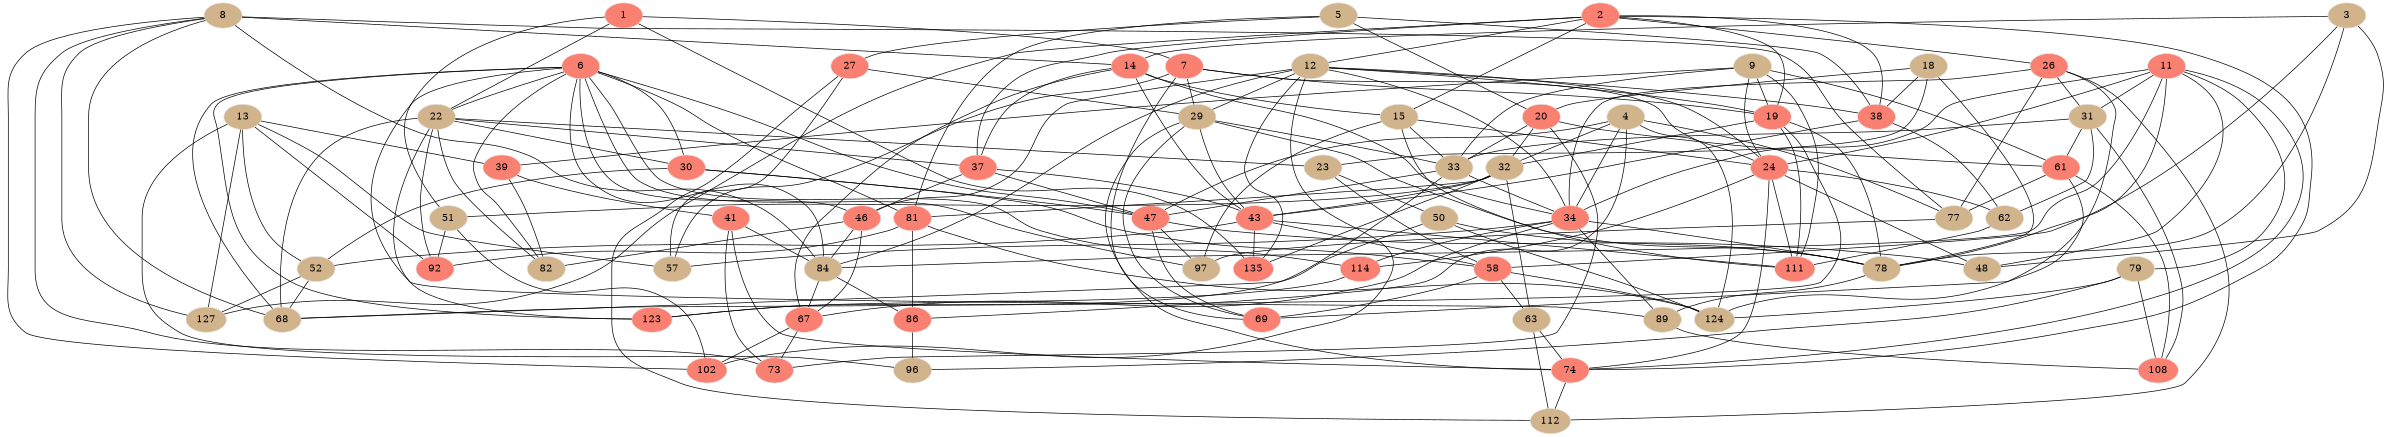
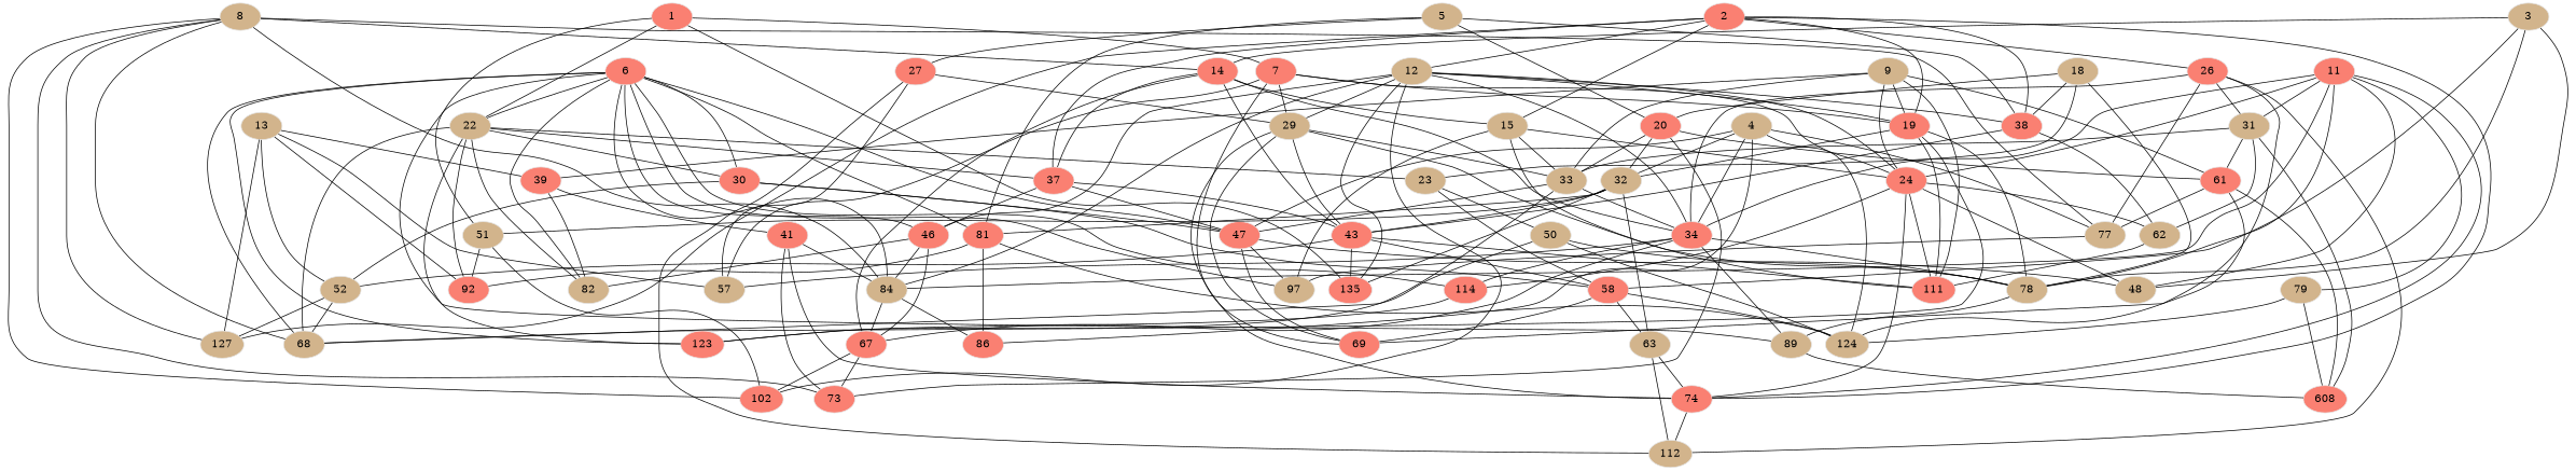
  graph {
    node [color=gray90 fillcolor=salmon style=filled]
    7 [super="+21"]
    19 [super="+55"]
    24 [super="+83+25+84"]
    29 [fillcolor=tan super="+71"]
    57 [fillcolor=tan]
    69 [super="+126"]
    1
    22 [fillcolor=tan super="+129+28+90"]
    51 [fillcolor=tan]
    135
    37 [super="+59+134"]
    30 [super="+101"]
    68 [fillcolor=tan super="+130"]
    82 [fillcolor=tan]
    123
    92
    23 [fillcolor=tan]
    102
    2 [super="+76+35"]
    12 [fillcolor=tan super="+36+103+119"]
    15 [fillcolor=tan super="+16"]
    26 [super="+40"]
    38 [super="+120"]
    74 [super="+133"]
    127 [fillcolor=tan]
    34 [super="+106+85"]
    46 [super="+110"]
    n28 [fillcolor=tan label=84 super="+66"]
    97 [fillcolor=tan]
    33 [fillcolor=tan super="+125+49"]
    111 [super="+128"]
    78 [fillcolor=tan super="+93+98"]
    32 [fillcolor=tan super="+117+60"]
    77 [fillcolor=tan super="+122"]
    31 [fillcolor=tan super="+44"]
    112 [fillcolor=tan]
    47 [super="+80+54"]
    43 [super="+109+65+88"]
    62 [fillcolor=tan]
    14 [super="+70+75"]
    67 [super="+118"]
    3 [fillcolor=tan]
    48 [fillcolor=tan]
    58 [super="+100+132"]
    124 [fillcolor=tan super="+131"]
    63 [fillcolor=tan]
    89 [fillcolor=tan]
    4 [fillcolor=tan super="+113"]
    86
    81 [super="+138"]
    114
-   96 [fillcolor=tan]
    20 [super="+42"]
    73
    61 [super="+91"]
    5 [fillcolor=tan]
    27
    6 [super="+56+72+45"]
    52 [fillcolor=tan super="+87"]
-   108
+   108 [label=608]
    8 [fillcolor=tan super="+10"]
    9 [fillcolor=tan super="+53"]
    39
    41
    11 [super="+105+104"]
    79 [fillcolor=tan]
    13 [fillcolor=tan super="+115"]
    18 [fillcolor=tan]
    50 [fillcolor=tan]
    7 -- 19
    7 -- 24
    7 -- 29
    7 -- 57
    7 -- 69
    19 -- 68
    19 -- 111
    19 -- 78
    19 -- 32
    24 -- 74
    24 -- 111
    24 -- 62
    24 -- 48
    24 -- 114
    29 -- 69
    29 -- 74
    29 -- 33
    29 -- 78
    29 -- 43
    1 -- 7
    1 -- 22
    1 -- 51
    1 -- 135
    22 -- 37
    22 -- 30 [weight=2]
    22 -- 68
    22 -- 82
    22 -- 123
    22 -- 92
    22 -- 23
    51 -- 92
    51 -- 102
    37 -- 46
    37 -- 47
    37 -- 43
    30 -- 47
    30 -- 58
    30 -- 52
    23 -- 58
    23 -- 50
    2 -- 19
    2 -- 37
    2 -- 12
    2 -- 15
    2 -- 26
    2 -- 38
    2 -- 74
    2 -- 127
    12 -- 19
    12 -- 24
    12 -- 29
    12 -- 135
    12 -- 102
    12 -- 38
    12 -- 34
    12 -- 46
    12 -- n28
    15 -- 24
    15 -- 97
    15 -- 33
    15 -- 111
    26 -- 69
    26 -- 34
    26 -- 77
    26 -- 31
    26 -- 112
    38 -- 43
    38 -- 62
    74 -- 112
    34 -- 57
    34 -- 78
    34 -- 67
    34 -- 89
    34 -- 114
    46 -- 82
    46 -- n28
    46 -- 67
    n28 -- 67
    n28 -- 86
    33 -- 123
    33 -- 34
    33 -- 47
    78 -- 89
    32 -- 51
    32 -- 135
    32 -- 43
    32 -- 63
    32 -- 81
    77 -- 97
    31 -- 33
    31 -- 62
    31 -- 61
    31 -- 108
    47 -- 69
    47 -- 97
    47 -- 48
    43 -- 135
    43 -- 111
    43 -- 58
    43 -- 52 [weight=2]
    62 -- 111
    14 -- 37
    14 -- 15
    14 -- 34 [weight=2]
    14 -- 43
    14 -- 67
    67 -- 102
    67 -- 73
    3 -- 78
    3 -- 14
    3 -- 48
    3 -- 58
    58 -- 69 [weight=2]
    58 -- 124
    58 -- 63
    63 -- 74
    63 -- 112
    89 -- 108
    4 -- 34
    4 -- 32
    4 -- 77
    4 -- 47
    4 -- 124
    4 -- 86
-   86 -- 96
    81 -- 92
    81 -- 124
    81 -- 86
    114 -- 123
    20 -- 33
    20 -- 32
    20 -- 73
    20 -- 61
    61 -- 77
    61 -- 124
    61 -- 108
    5 -- 38
    5 -- 81
    5 -- 20
    5 -- 27
    27 -- 29
    27 -- 57
    27 -- 112
    6 -- 22
    6 -- 30
    6 -- 68
    6 -- 82
    6 -- 123
    6 -- 46
    6 -- n28
    6 -- 97
    6 -- 47
    6 -- 89
    6 -- 81
    6 -- 114
    52 -- 68
    52 -- 127
    8 -- 68
    8 -- 102
    8 -- 127
    8 -- n28
    8 -- 77 [weight=2]
    8 -- 14
    8 -- 73
    9 -- 19
    9 -- 24
    9 -- 33
    9 -- 111
    9 -- 61
    9 -- 39
    39 -- 82
    39 -- 41
    41 -- 74
    41 -- n28
    41 -- 73
    11 -- 24
    11 -- 74
    11 -- 34
    11 -- n28
    11 -- 78
    11 -- 31
    11 -- 48
    11 -- 79
    79 -- 124
-   79 -- 96
    79 -- 108
    13 -- 57
    13 -- 92
    13 -- 127
-   13 -- 96
    13 -- 52
    13 -- 39
    18 -- 23
    18 -- 38
    18 -- 78
    18 -- 20
    50 -- 68
    50 -- 78
    50 -- 124
  }
